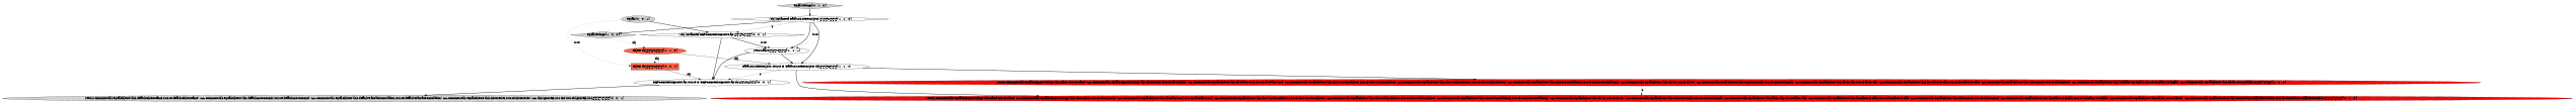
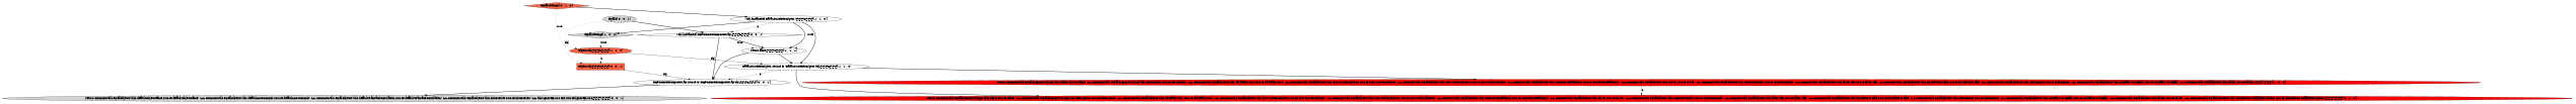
  digraph {
    node [fillcolor=white shape=ellipse style=filled]
    edge [style=bold]
    n1 [label="return false@@@4@@@['1', '1', '1']"]
    n2 [label="DataSourceDescriptor source = (DataSourceDescriptor)obj@@@6@@@['1', '1', '0']"]
    n3 [label="DBPConnectionBootstrap source = (DBPConnectionBootstrap)obj@@@6@@@['0', '0', '1']"]
    n4 [fillcolor=red label="return CommonUtils.equalOrEmptyStrings(this.name,source.name) && CommonUtils.equalOrEmptyStrings(this.description,source.description) && CommonUtils.equalObjects(this.savePassword,source.savePassword) && CommonUtils.equalObjects(this.showSystemObjects,source.showSystemObjects) && CommonUtils.equalObjects(this.showUtilityObjects,source.showUtilityObjects) && CommonUtils.equalObjects(this.connectionReadOnly,source.connectionReadOnly) && CommonUtils.equalObjects(this.driver,source.driver) && CommonUtils.equalObjects(this.connectionInfo,source.connectionInfo) && CommonUtils.equalObjects(this.filterMap,source.filterMap) && CommonUtils.equalObjects(this.formatterProfile,source.formatterProfile) && CommonUtils.equalObjects(this.clientHome,source.clientHome) && CommonUtils.equalObjects(this.lockPasswordHash,source.lockPasswordHash) && CommonUtils.equalObjects(this.folder,source.folder)@@@7@@@['1', '0', '0']"]
    n5 [fillcolor=red label="return CommonUtils.equalOrEmptyStrings(this.name,source.name) && CommonUtils.equalOrEmptyStrings(this.description,source.description) && CommonUtils.equalObjects(this.savePassword,source.savePassword) && CommonUtils.equalObjects(this.showSystemObjects,source.showSystemObjects) && CommonUtils.equalObjects(this.showUtilityObjects,source.showUtilityObjects) && CommonUtils.equalObjects(this.connectionReadOnly,source.connectionReadOnly) && CommonUtils.equalObjects(this.driver,source.driver) && CommonUtils.equalObjects(this.connectionInfo,source.connectionInfo) && CommonUtils.equalObjects(this.filterMap,source.filterMap) && CommonUtils.equalObjects(this.formatterProfile,source.formatterProfile) && CommonUtils.equalObjects(this.clientHome,source.clientHome) && CommonUtils.equalObjects(this.lockPasswordHash,source.lockPasswordHash) && CommonUtils.equalObjects(this.folder,source.folder) && CommonUtils.equalsContents(this.connectionModifyRestrictions,source.connectionModifyRestrictions)@@@7@@@['0', '1', '0']"]
    n6 [fillcolor=lightgray label="return CommonUtils.equalObjects(this.defaultObjectName,source.defaultObjectName) && CommonUtils.equalObjects(this.defaultAutoCommit,source.defaultAutoCommit) && CommonUtils.equalObjects(this.defaultTransactionIsolation,source.defaultTransactionIsolation) && CommonUtils.equalObjects(this.initQueries,source.initQueries) && this.ignoreErrors == source.ignoreErrors@@@7@@@['0', '0', '1']"]
    n7 [fillcolor=lightgray label="equals['0', '0', '1']"]
    n8 [label="!(obj instanceof DBPConnectionBootstrap)@@@3@@@['0', '0', '1']" shape=diamond]
    n9 [fillcolor=tomato label="Object obj@@@2@@@['0', '0', '1']" shape=box]
    n10 [fillcolor=lightgray label="equalSettings['1', '0', '0']" shape=diamond]
    n11 [fillcolor=tomato label="Object obj@@@2@@@['1', '1', '0']"]
-   n12 [label="!(obj instanceof DataSourceDescriptor)@@@3@@@['1', '1', '0']" shape=diamond]
-   n13 [fillcolor=lightgray label="equalSettings['0', '1', '0']" shape=diamond]
+   n12 [label="!(obj instanceof DataSourceDescriptor)@@@3@@@['1', '1', '0']"]
+   n13 [fillcolor=tomato label="equalSettings['0', '1', '0']" shape=diamond]
    n1 -> n2
    n1 -> n3
    n2 -> n3 [label=0 style=dashed]
    n2 -> n4
    n2 -> n5
    n3 -> n6
    n4 -> n5 [label=0 style=dashed]
    n7 -> n8
-   n7 -> n9 [label=true style=dotted]
+   n7 -> n9 [label=obj style=dotted]
    n8 -> n1
    n8 -> n1 [label=true style=dotted]
    n8 -> n3
    n9 -> n3 [label=obj style=solid]
-   n10 -> n11 [label=obj style=dotted]
+   n10 -> n11 [label=true style=dotted]
    n11 -> n2 [label=obj style=solid]
-   n11 -> n9 [label=obj style=dashed]
+   n11 -> n9 [label=0 style=dashed]
    n12 -> n1
    n12 -> n1 [label=true style=dotted]
    n12 -> n2
    n12 -> n8 [label=0 style=dashed]
    n12 -> n10
+   n13 -> n11 [label=true style=dotted]
    n13 -> n12
  }
